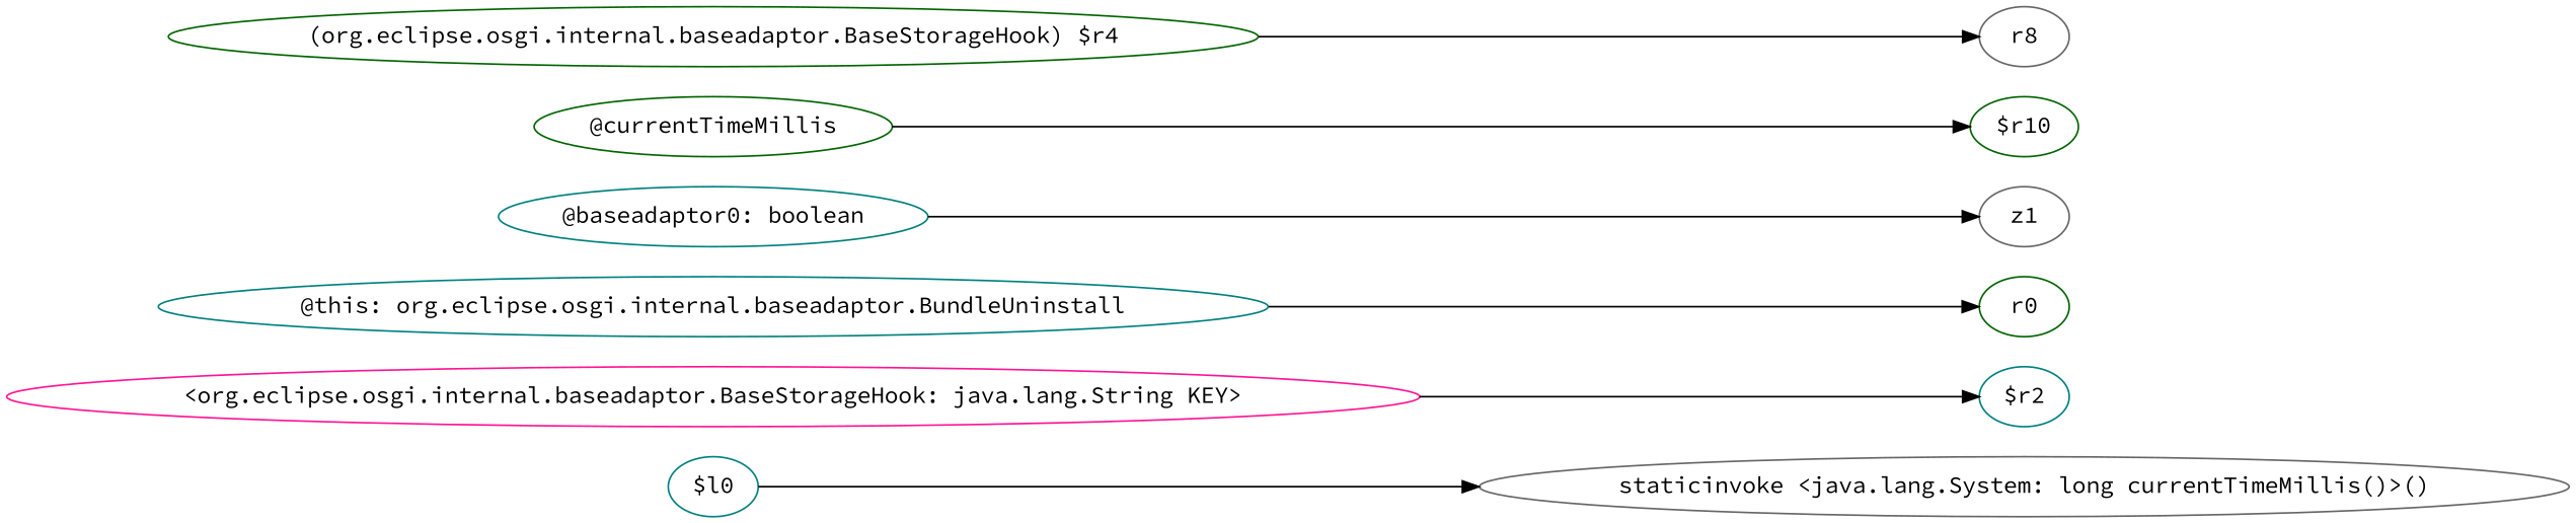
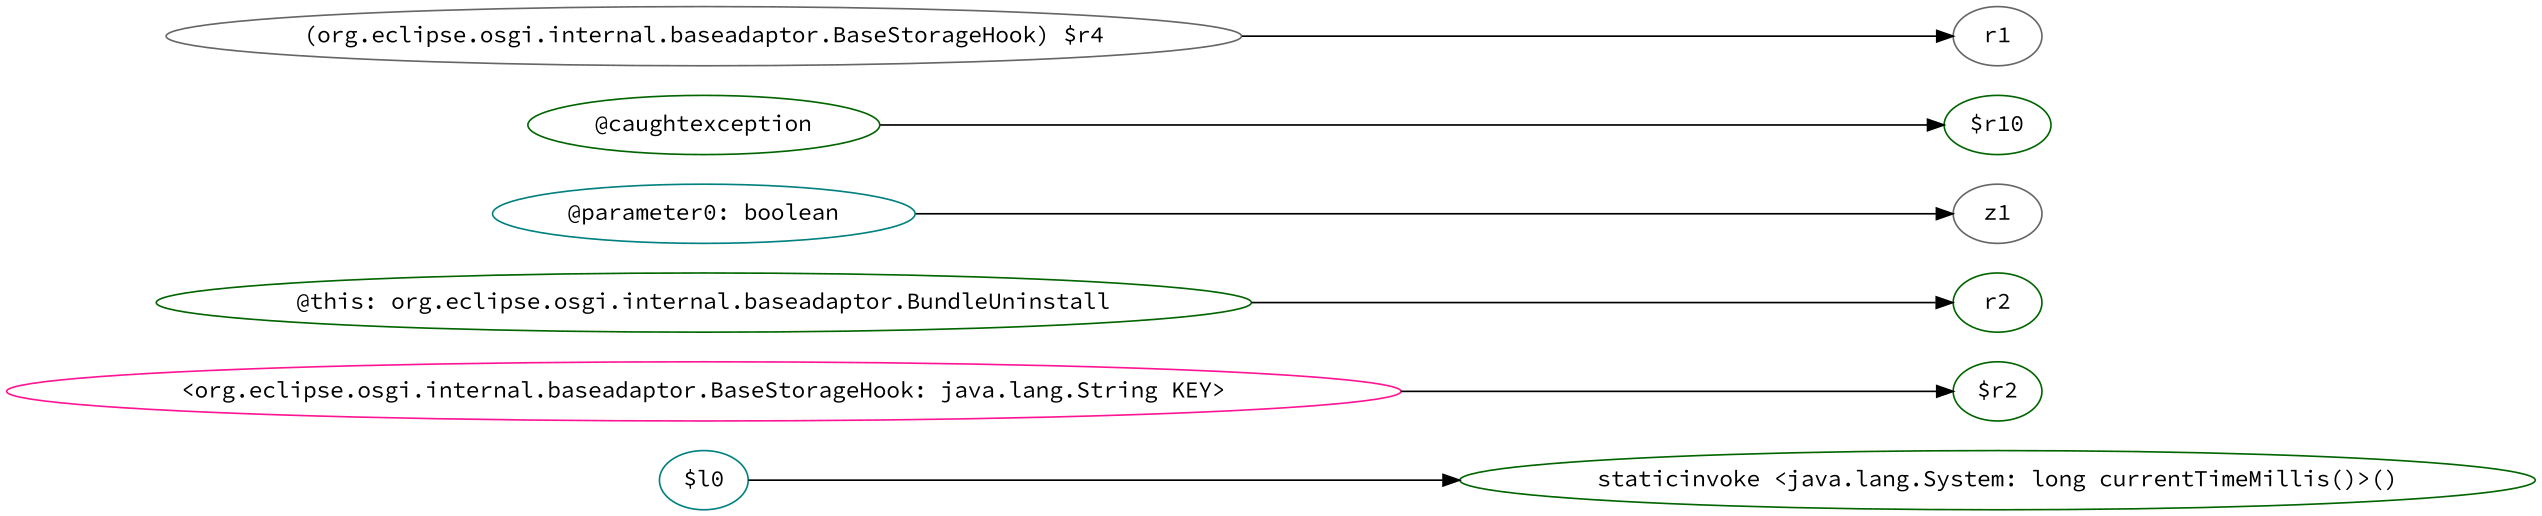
  digraph {
    fontname="Source Code Pro"
    rankdir=LR
    node [color=gray40 fontname="Source Code Pro"]
    edge [fontname="Source Code Pro"]
-   n1 [label="staticinvoke <java.lang.System: long currentTimeMillis()>()"]
+   n1 [color=darkgreen label="staticinvoke <java.lang.System: long currentTimeMillis()>()"]
    n2 [color=teal label="$l0"]
    n3 [color=deeppink label="<org.eclipse.osgi.internal.baseadaptor.BaseStorageHook: java.lang.String KEY>"]
-   n4 [color=teal label="$r2"]
-   n5 [color=teal label="@this: org.eclipse.osgi.internal.baseadaptor.BundleUninstall"]
-   n6 [color=darkgreen label=r0]
-   n7 [color=teal label="@baseadaptor0: boolean"]
+   n4 [color=darkgreen label="$r2"]
+   n5 [color=darkgreen label="@this: org.eclipse.osgi.internal.baseadaptor.BundleUninstall"]
+   n6 [color=darkgreen label=r2]
+   n7 [color=teal label="@parameter0: boolean"]
    n8 [label=z1]
-   n9 [color=darkgreen label="@currentTimeMillis"]
+   n9 [color=darkgreen label="@caughtexception"]
    n10 [color=darkgreen label="$r10"]
-   n11 [color=darkgreen label="(org.eclipse.osgi.internal.baseadaptor.BaseStorageHook) $r4"]
-   n12 [label=r8]
+   n11 [label="(org.eclipse.osgi.internal.baseadaptor.BaseStorageHook) $r4"]
+   n12 [label=r1]
    n2 -> n1
    n3 -> n4
    n5 -> n6
    n7 -> n8
    n9 -> n10
    n11 -> n12
  }
